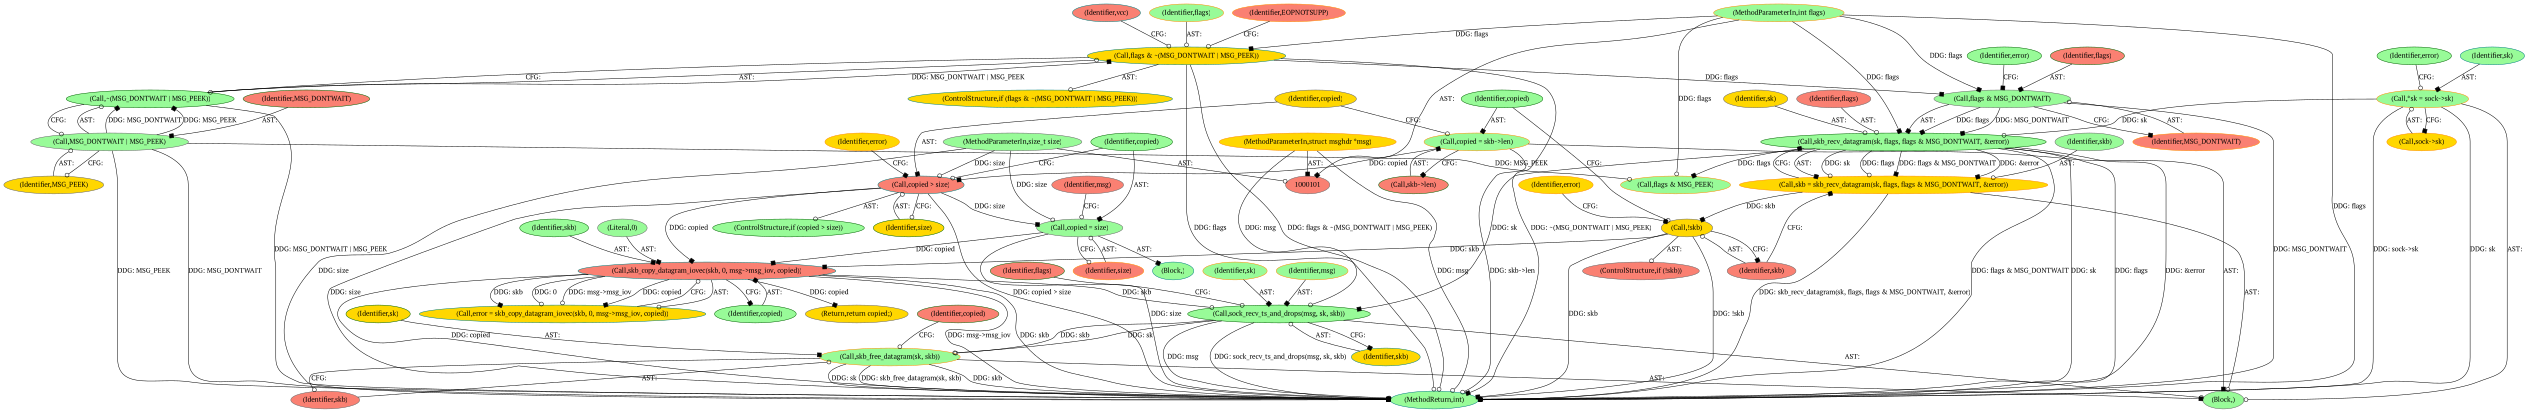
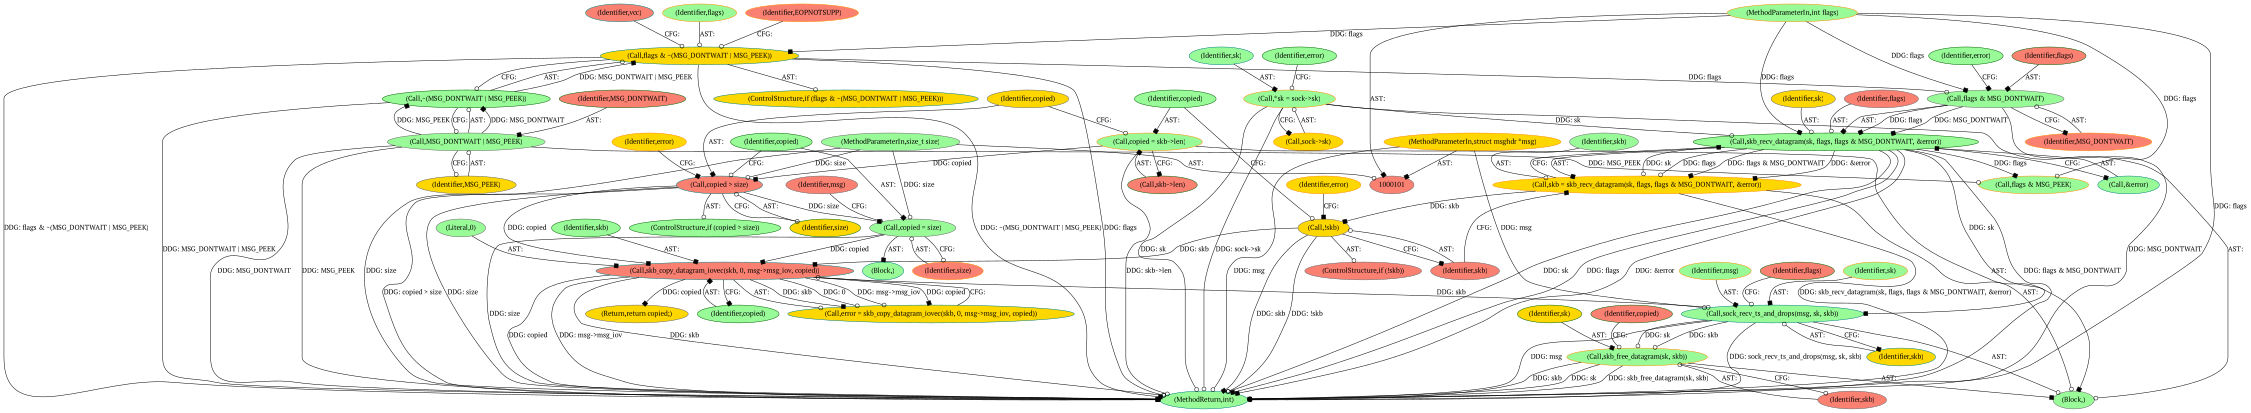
  digraph {
    fontname="PT Serif"
    node [color=gray40 fillcolor=palegreen fontname="PT Serif" style=filled]
    edge [arrowhead=odot fontname="PT Serif"]
    n1 [color=darkorange label="(Call,skb_free_datagram(sk, skb))"]
    n2 [fillcolor=salmon label="(Identifier,skb)"]
    n3 [label="(Block,)"]
    n4 [color=teal label="(MethodReturn,int)"]
-   n5 [color=darkgreen label="(Call,sock_recv_ts_and_drops(msg, sk, skb))"]
+   n5 [color=teal label="(Call,sock_recv_ts_and_drops(msg, sk, skb))"]
    n6 [color=teal fillcolor=gold label="(Identifier,skb)"]
    n7 [color=darkorange fillcolor=gold label="(MethodParameterIn,struct msghdr *msg)"]
    1000101 [fillcolor=salmon]
    n9 [color=darkgreen label="(Call,skb_recv_datagram(sk, flags, flags & MSG_DONTWAIT, &error))"]
    n10 [color=darkorange fillcolor=gold label="(Call,skb = skb_recv_datagram(sk, flags, flags & MSG_DONTWAIT, &error))"]
    n11 [color=darkorange label="(Call,flags & MSG_PEEK)"]
+   n12 [color=teal label="(Call,&error)"]
    n13 [fillcolor=gold label="(Call,!skb)"]
    n14 [color=darkorange label="(Call,*sk = sock->sk)"]
    n15 [color=darkorange fillcolor=gold label="(Call,sock->sk)"]
    n16 [label="(Call,flags & MSG_DONTWAIT)"]
    n17 [color=darkorange fillcolor=salmon label="(Identifier,MSG_DONTWAIT)"]
    n18 [color=teal fillcolor=gold label="(Call,flags & ~(MSG_DONTWAIT | MSG_PEEK))"]
    n19 [color=darkgreen label="(Call,~(MSG_DONTWAIT | MSG_PEEK))"]
    n20 [color=teal fillcolor=gold label="(ControlStructure,if (flags & ~(MSG_DONTWAIT | MSG_PEEK)))"]
    n21 [label="(Call,MSG_DONTWAIT | MSG_PEEK)"]
    n22 [color=darkorange label="(MethodParameterIn,int flags)"]
    n23 [fillcolor=gold label="(Identifier,MSG_PEEK)"]
    n24 [color=teal fillcolor=salmon label="(Call,skb_copy_datagram_iovec(skb, 0, msg->msg_iov, copied))"]
    n25 [color=teal fillcolor=gold label="(Call,error = skb_copy_datagram_iovec(skb, 0, msg->msg_iov, copied))"]
    n26 [fillcolor=gold label="(Return,return copied;)"]
    n27 [color=darkgreen label="(Identifier,copied)"]
    n28 [fillcolor=salmon label="(Identifier,skb)"]
    n29 [fillcolor=salmon label="(ControlStructure,if (!skb))"]
    n30 [label="(Call,copied = size)"]
    n31 [color=teal label="(Block,)"]
    n32 [color=darkorange fillcolor=salmon label="(Identifier,size)"]
    n33 [color=teal fillcolor=salmon label="(Call,copied > size)"]
    n34 [color=darkgreen label="(ControlStructure,if (copied > size))"]
    n35 [color=darkgreen fillcolor=gold label="(Identifier,size)"]
    n36 [color=darkorange label="(Call,copied = skb->len)"]
    n37 [color=darkgreen fillcolor=salmon label="(Call,skb->len)"]
    n38 [label="(MethodParameterIn,size_t size)"]
    n39 [color=darkorange fillcolor=salmon label="(Identifier,EOPNOTSUPP)"]
    n40 [fillcolor=salmon label="(Identifier,msg)"]
    n41 [fillcolor=gold label="(Identifier,sk)"]
    n42 [color=darkgreen label="(Identifier,copied)"]
    n43 [color=darkorange label="(Identifier,sk)"]
    n44 [label="(Literal,0)"]
    n45 [color=darkgreen label="(Identifier,error)"]
    n46 [color=darkgreen label="(Identifier,copied)"]
    n47 [fillcolor=salmon label="(Identifier,flags)"]
    n48 [color=darkgreen fillcolor=salmon label="(Identifier,MSG_DONTWAIT)"]
    n49 [label="(Identifier,skb)"]
    n50 [color=darkgreen label="(Identifier,skb)"]
    n51 [color=darkorange fillcolor=gold label="(Identifier,error)"]
    n52 [color=darkgreen fillcolor=gold label="(Identifier,sk)"]
    n53 [color=darkorange label="(Identifier,msg)"]
    n54 [color=darkgreen fillcolor=salmon label="(Identifier,flags)"]
    n55 [color=darkgreen fillcolor=salmon label="(Identifier,copied)"]
    n56 [color=darkgreen fillcolor=salmon label="(Identifier,flags)"]
    n57 [color=darkgreen label="(Identifier,error)"]
    n58 [fillcolor=gold label="(Identifier,copied)"]
    n59 [color=teal fillcolor=salmon label="(Identifier,vcc)"]
    n60 [color=darkorange fillcolor=gold label="(Identifier,error)"]
    n61 [color=darkorange label="(Identifier,flags)"]
    n62 [color=teal label="(Identifier,sk)"]
    n1 -> n2 [label="CFG: "]
    n1 -> n3 [arrowhead=box label="AST: "]
    n1 -> n4 [arrowhead=box label="DDG: skb_free_datagram(sk, skb)"]
    n1 -> n4 [label="DDG: skb"]
    n1 -> n4 [label="DDG: sk"]
    n2 -> n1 [label="AST: "]
    n5 -> n1 [label="DDG: sk"]
    n5 -> n1 [label="DDG: skb"]
    n5 -> n3 [label="AST: "]
    n5 -> n4 [label="DDG: msg"]
    n5 -> n4 [label="DDG: sock_recv_ts_and_drops(msg, sk, skb)"]
    n5 -> n6 [arrowhead=box label="CFG: "]
    n6 -> n5 [label="AST: "]
    n7 -> n4 [label="DDG: msg"]
    n7 -> n5 [label="DDG: msg"]
    n7 -> 1000101 [arrowhead=box label="AST: "]
    n9 -> n4 [label="DDG: sk"]
    n9 -> n4 [arrowhead=box label="DDG: flags"]
    n9 -> n4 [arrowhead=box label="DDG: &error"]
    n9 -> n4 [label="DDG: flags & MSG_DONTWAIT"]
    n9 -> n5 [arrowhead=box label="DDG: sk"]
    n9 -> n10 [arrowhead=box label="AST: "]
    n9 -> n10 [label="DDG: sk"]
    n9 -> n10 [label="DDG: flags"]
    n9 -> n10 [arrowhead=box label="DDG: flags & MSG_DONTWAIT"]
    n9 -> n10 [arrowhead=box label="DDG: &error"]
    n9 -> n11 [arrowhead=box label="DDG: flags"]
+   n9 -> n12 [arrowhead=box label="CFG: "]
    n10 -> n3 [label="AST: "]
    n10 -> n4 [label="DDG: skb_recv_datagram(sk, flags, flags & MSG_DONTWAIT, &error)"]
    n10 -> n9 [arrowhead=box label="CFG: "]
    n10 -> n13 [arrowhead=box label="DDG: skb"]
+   n12 -> n9 [arrowhead=box label="AST: "]
    n13 -> n4 [arrowhead=box label="DDG: skb"]
    n13 -> n4 [label="DDG: !skb"]
    n13 -> n24 [arrowhead=box label="DDG: skb"]
    n13 -> n28 [arrowhead=box label="CFG: "]
    n13 -> n29 [label="AST: "]
    n14 -> n3 [label="AST: "]
    n14 -> n4 [label="DDG: sk"]
    n14 -> n4 [label="DDG: sock->sk"]
    n14 -> n9 [label="DDG: sk"]
    n14 -> n15 [arrowhead=box label="CFG: "]
    n15 -> n14 [label="AST: "]
    n16 -> n4 [label="DDG: MSG_DONTWAIT"]
    n16 -> n9 [arrowhead=box label="AST: "]
    n16 -> n9 [arrowhead=box label="DDG: flags"]
    n16 -> n9 [arrowhead=box label="DDG: MSG_DONTWAIT"]
    n16 -> n17 [arrowhead=box label="CFG: "]
    n17 -> n16 [label="AST: "]
    n18 -> n4 [label="DDG: flags & ~(MSG_DONTWAIT | MSG_PEEK)"]
    n18 -> n4 [arrowhead=box label="DDG: ~(MSG_DONTWAIT | MSG_PEEK)"]
    n18 -> n4 [label="DDG: flags"]
-   n18 -> n16 [arrowhead=box label="DDG: flags"]
+   n18 -> n16 [label="DDG: flags"]
    n18 -> n19 [label="CFG: "]
    n18 -> n20 [label="AST: "]
    n19 -> n4 [arrowhead=box label="DDG: MSG_DONTWAIT | MSG_PEEK"]
    n19 -> n18 [label="AST: "]
    n19 -> n18 [arrowhead=box label="DDG: MSG_DONTWAIT | MSG_PEEK"]
    n19 -> n21 [label="CFG: "]
    n21 -> n4 [arrowhead=box label="DDG: MSG_DONTWAIT"]
    n21 -> n4 [arrowhead=box label="DDG: MSG_PEEK"]
    n21 -> n11 [label="DDG: MSG_PEEK"]
    n21 -> n19 [label="AST: "]
    n21 -> n19 [arrowhead=box label="DDG: MSG_DONTWAIT"]
    n21 -> n19 [arrowhead=box label="DDG: MSG_PEEK"]
    n21 -> n23 [label="CFG: "]
    n22 -> n4 [label="DDG: flags"]
    n22 -> 1000101 [arrowhead=box label="AST: "]
    n22 -> n9 [arrowhead=box label="DDG: flags"]
    n22 -> n11 [label="DDG: flags"]
    n22 -> n16 [arrowhead=box label="DDG: flags"]
    n22 -> n18 [arrowhead=box label="DDG: flags"]
    n23 -> n21 [label="AST: "]
    n24 -> n4 [label="DDG: copied"]
    n24 -> n4 [arrowhead=box label="DDG: msg->msg_iov"]
    n24 -> n4 [label="DDG: skb"]
    n24 -> n5 [label="DDG: skb"]
    n24 -> n25 [label="AST: "]
    n24 -> n25 [arrowhead=box label="DDG: skb"]
    n24 -> n25 [label="DDG: 0"]
    n24 -> n25 [label="DDG: msg->msg_iov"]
    n24 -> n25 [arrowhead=box label="DDG: copied"]
    n24 -> n26 [arrowhead=box label="DDG: copied"]
    n24 -> n27 [arrowhead=box label="CFG: "]
    n25 -> n24 [label="CFG: "]
    n27 -> n24 [arrowhead=box label="AST: "]
    n28 -> n10 [arrowhead=box label="CFG: "]
    n28 -> n13 [label="AST: "]
    n30 -> n4 [label="DDG: size"]
    n30 -> n24 [arrowhead=box label="DDG: copied"]
    n30 -> n31 [arrowhead=box label="AST: "]
    n30 -> n32 [label="CFG: "]
    n32 -> n30 [label="AST: "]
    n33 -> n4 [label="DDG: copied > size"]
    n33 -> n4 [arrowhead=box label="DDG: size"]
    n33 -> n24 [arrowhead=box label="DDG: copied"]
    n33 -> n30 [arrowhead=box label="DDG: size"]
    n33 -> n34 [label="AST: "]
    n33 -> n35 [label="CFG: "]
    n35 -> n33 [label="AST: "]
    n36 -> n3 [arrowhead=box label="AST: "]
    n36 -> n4 [label="DDG: skb->len"]
    n36 -> n33 [arrowhead=box label="DDG: copied"]
    n36 -> n37 [arrowhead=box label="CFG: "]
    n37 -> n36 [arrowhead=box label="AST: "]
    n38 -> n4 [label="DDG: size"]
    n38 -> 1000101 [label="AST: "]
    n38 -> n30 [label="DDG: size"]
    n38 -> n33 [label="DDG: size"]
    n39 -> n18 [label="CFG: "]
    n40 -> n30 [label="CFG: "]
    n41 -> n9 [label="AST: "]
    n42 -> n13 [label="CFG: "]
    n42 -> n36 [arrowhead=box label="AST: "]
    n43 -> n5 [arrowhead=box label="AST: "]
    n44 -> n24 [arrowhead=box label="AST: "]
    n45 -> n14 [label="CFG: "]
    n46 -> n30 [arrowhead=box label="AST: "]
    n46 -> n33 [label="CFG: "]
    n47 -> n9 [label="AST: "]
    n48 -> n21 [arrowhead=box label="AST: "]
    n49 -> n10 [label="AST: "]
    n50 -> n24 [arrowhead=box label="AST: "]
    n51 -> n33 [arrowhead=box label="CFG: "]
    n52 -> n1 [arrowhead=box label="AST: "]
    n53 -> n5 [arrowhead=box label="AST: "]
    n54 -> n16 [arrowhead=box label="AST: "]
    n55 -> n1 [label="CFG: "]
    n56 -> n5 [label="CFG: "]
    n57 -> n16 [arrowhead=box label="CFG: "]
    n58 -> n33 [arrowhead=box label="AST: "]
    n58 -> n36 [label="CFG: "]
    n59 -> n18 [label="CFG: "]
    n60 -> n13 [arrowhead=box label="CFG: "]
    n61 -> n18 [label="AST: "]
    n62 -> n14 [arrowhead=box label="AST: "]
  }
